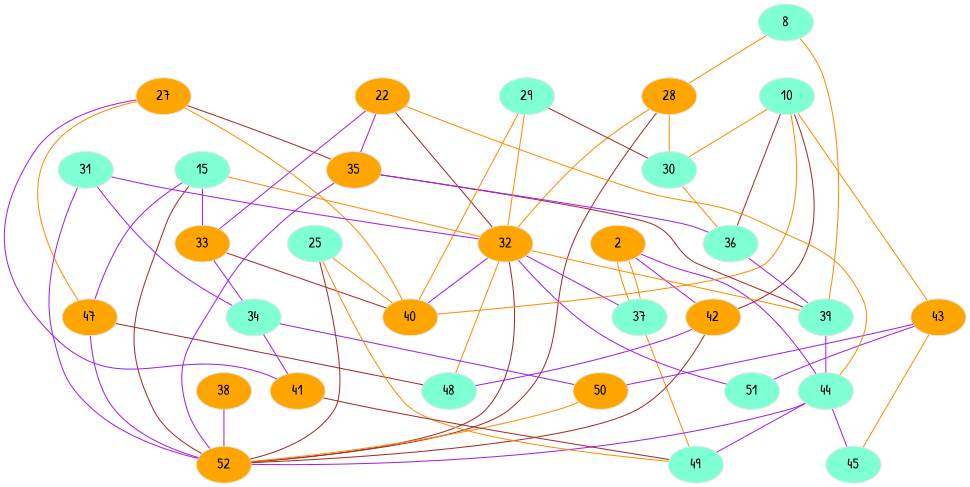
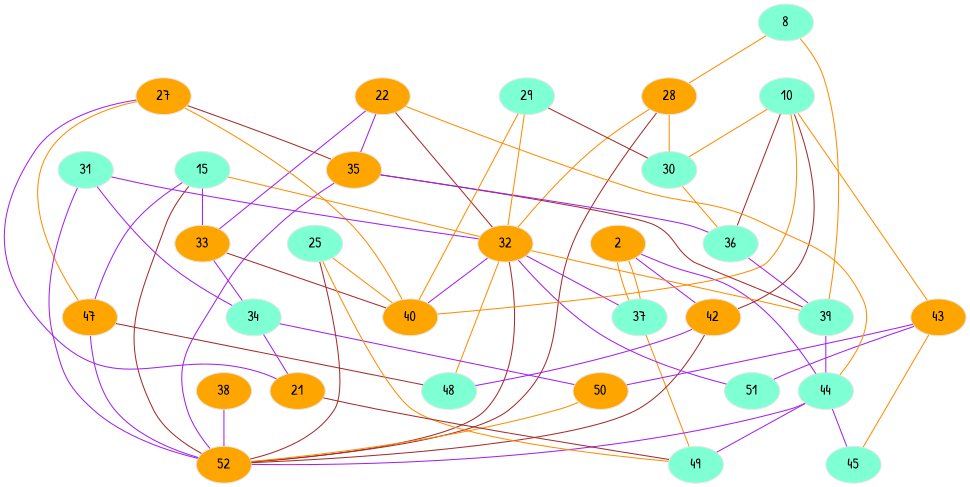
  graph {
    fontname="Patrick Hand"
    node [color=gray90 fillcolor=aquamarine fontname="Patrick Hand" style=filled]
    edge [color=purple fontname="Patrick Hand"]
    2 [fillcolor=orange]
    37
    42 [fillcolor=orange]
    44 [super="+20"]
    49 [super="+21"]
    52 [fillcolor=orange super="+24+9"]
    48
    45
    28 [fillcolor=orange super="+19"]
    30
    32 [fillcolor=orange super="+26+23"]
    8
    39 [super="+11"]
    10 [super="+3"]
    36 [super="+4"]
    40 [fillcolor=orange super="+6+14+12"]
    43 [fillcolor=orange]
    51
    50 [fillcolor=orange super="+16"]
    15 [super="+7"]
    33 [fillcolor=orange]
    47 [fillcolor=orange super="+46"]
    34
    22 [fillcolor=orange]
    35 [fillcolor=orange super="+17"]
    25
    27 [fillcolor=orange]
-   41 [fillcolor=orange]
+   41 [fillcolor=orange label=21]
    29
    31
    38 [fillcolor=orange]
    2 -- 37 [color=darkorange]
    2 -- 37 [color=darkorange]
    2 -- 42
    2 -- 44
    37 -- 49 [color=darkorange]
    42 -- 52 [color=brown]
    42 -- 48
    44 -- 49 [weight=2]
    44 -- 52
    44 -- 45
    28 -- 52 [color=brown]
    28 -- 30 [color=darkorange weight=2]
    28 -- 32 [color=darkorange]
    30 -- 36 [color=darkorange]
    32 -- 37 [weight=3]
    32 -- 52 [color=brown]
    32 -- 48 [color=darkorange]
    32 -- 39 [color=darkorange]
    32 -- 40
    32 -- 51
    8 -- 28 [color=darkorange]
    8 -- 39 [color=darkorange]
    39 -- 44
    10 -- 42 [color=brown]
    10 -- 30 [color=darkorange]
    10 -- 36 [color=brown weight=2]
    10 -- 40 [color=darkorange weight=2]
    10 -- 43 [color=darkorange weight=2]
    36 -- 39 [weight=2]
    43 -- 45 [color=darkorange]
    43 -- 51
    43 -- 50 [weight=2]
    50 -- 52 [color=darkorange weight=3]
    15 -- 52 [color=brown]
    15 -- 32 [color=darkorange]
    15 -- 33 [weight=2]
    15 -- 47
    33 -- 40 [color=brown weight=2]
    33 -- 34
    47 -- 52 [weight=3]
    47 -- 48 [color=brown]
    34 -- 50
    34 -- 41
    22 -- 44 [color=darkorange]
    22 -- 32 [color=brown]
    22 -- 33
    22 -- 35
    35 -- 52 [weight=2]
    35 -- 39 [color=brown]
    35 -- 36
    25 -- 49 [color=darkorange]
    25 -- 52 [color=brown]
    25 -- 40 [color=darkorange]
    27 -- 40 [color=darkorange]
    27 -- 47 [color=darkorange]
    27 -- 35 [color=brown]
    27 -- 41
    41 -- 49 [color=brown]
    29 -- 30 [color=brown]
    29 -- 32 [color=darkorange]
    29 -- 40 [color=darkorange]
    31 -- 52
    31 -- 32
    31 -- 34
    38 -- 52 [weight=2]
  }
